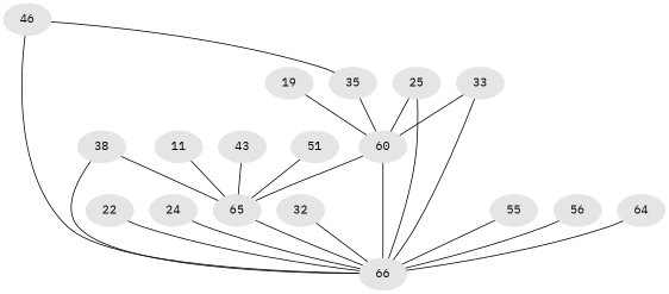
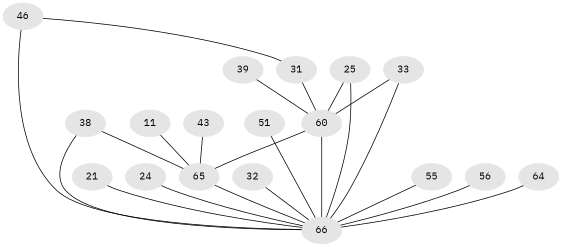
  graph {
    fontname="IBM Plex Mono"
    node [color=gray90 fontname="IBM Plex Mono" style=filled]
    edge [fontname="IBM Plex Mono" weight=2]
    65 [super="+50+57+9+13+59+26+28+36+61+63+44"]
    66 [super="+53+54"]
    11
-   19 [super="+15"]
+   19 [super="+15" label=39]
    60 [super="+42+58+35+8+49"]
-   22
+   22 [label=21]
    24
    25
-   31 [label=35]
+   31
    32
    33
    38 [super="+18+12"]
    43
    46 [super="+21+37"]
    51
    55
    56
    64
    65 -- 66 [weight=18]
    11 -- 65
    19 -- 60
    60 -- 65 [weight=18]
    60 -- 66 [weight=27]
    22 -- 66
    24 -- 66 [weight=""]
    25 -- 66 [weight=""]
    25 -- 60 [weight=""]
    31 -- 60
    32 -- 66 [weight=""]
    33 -- 66 [weight=""]
    33 -- 60 [weight=""]
    38 -- 65
    38 -- 66
    43 -- 65
    46 -- 66 [weight=3]
    46 -- 31
-   51 -- 65
+   51 -- 66
    55 -- 66 [weight=""]
    56 -- 66
    64 -- 66 [weight=""]
  }
